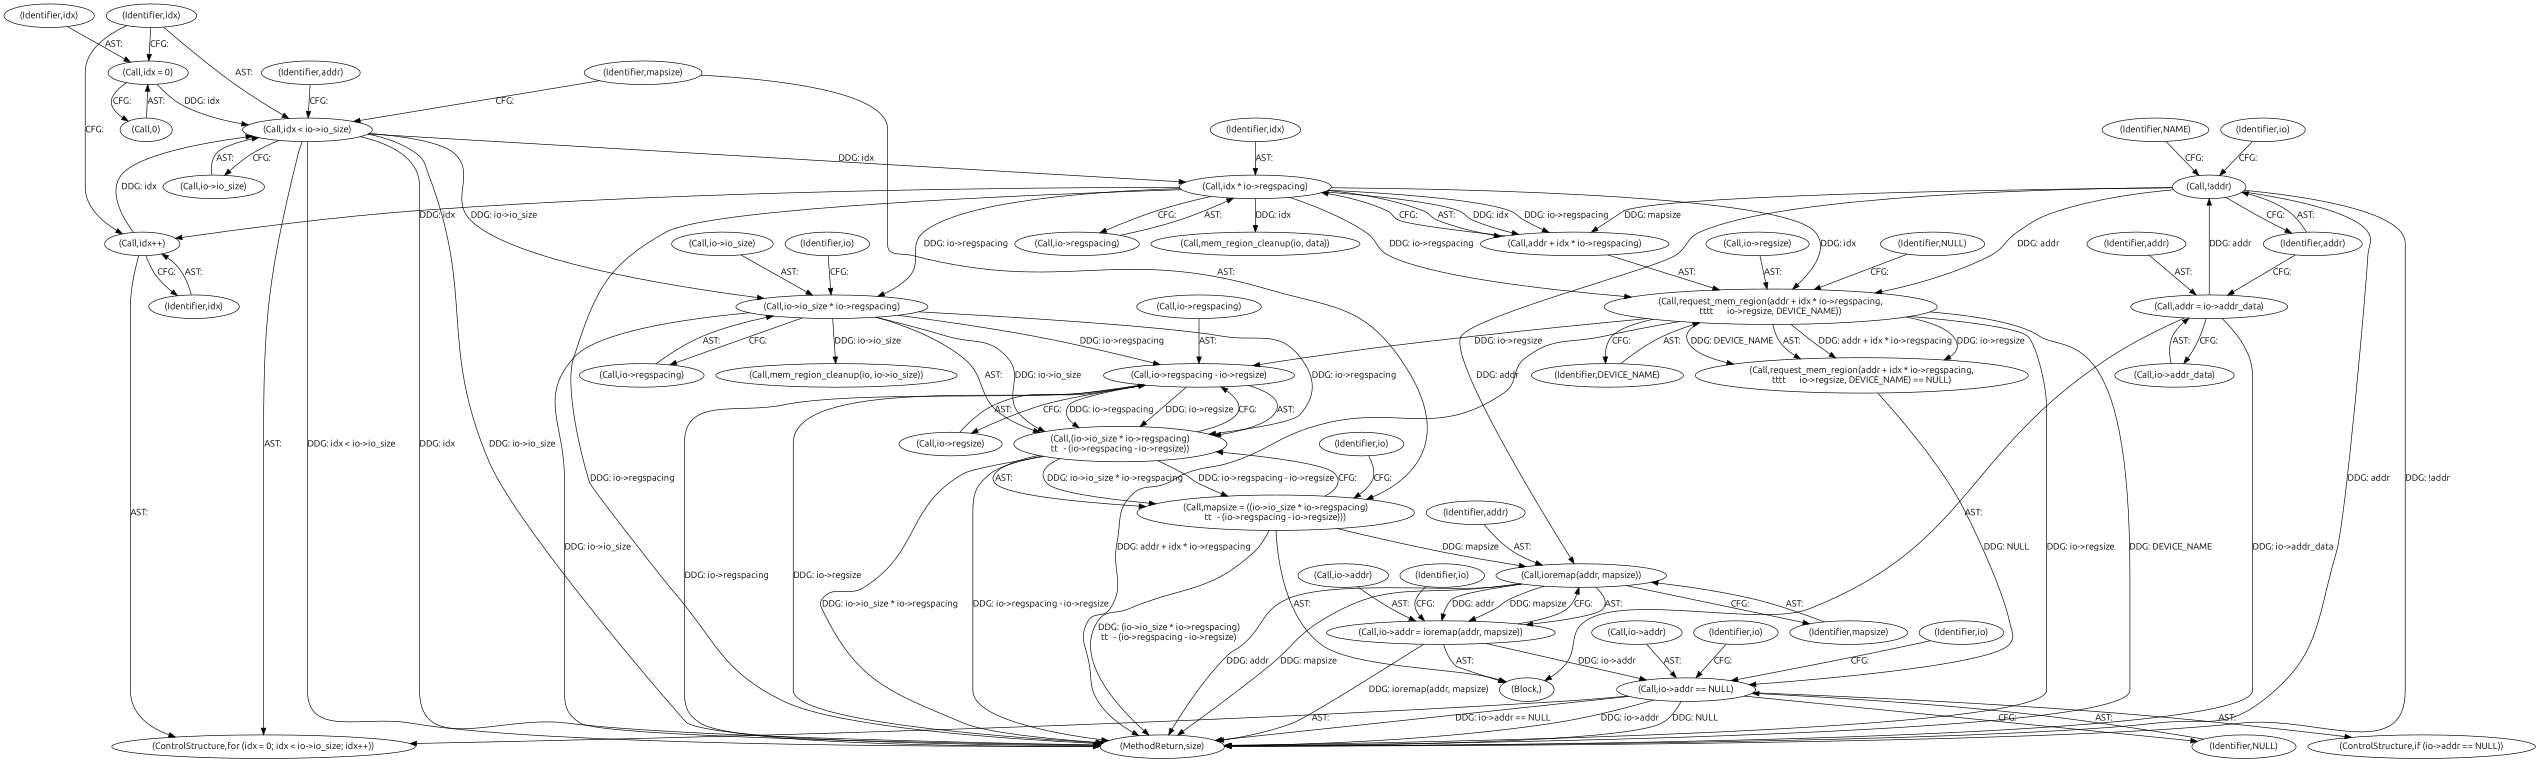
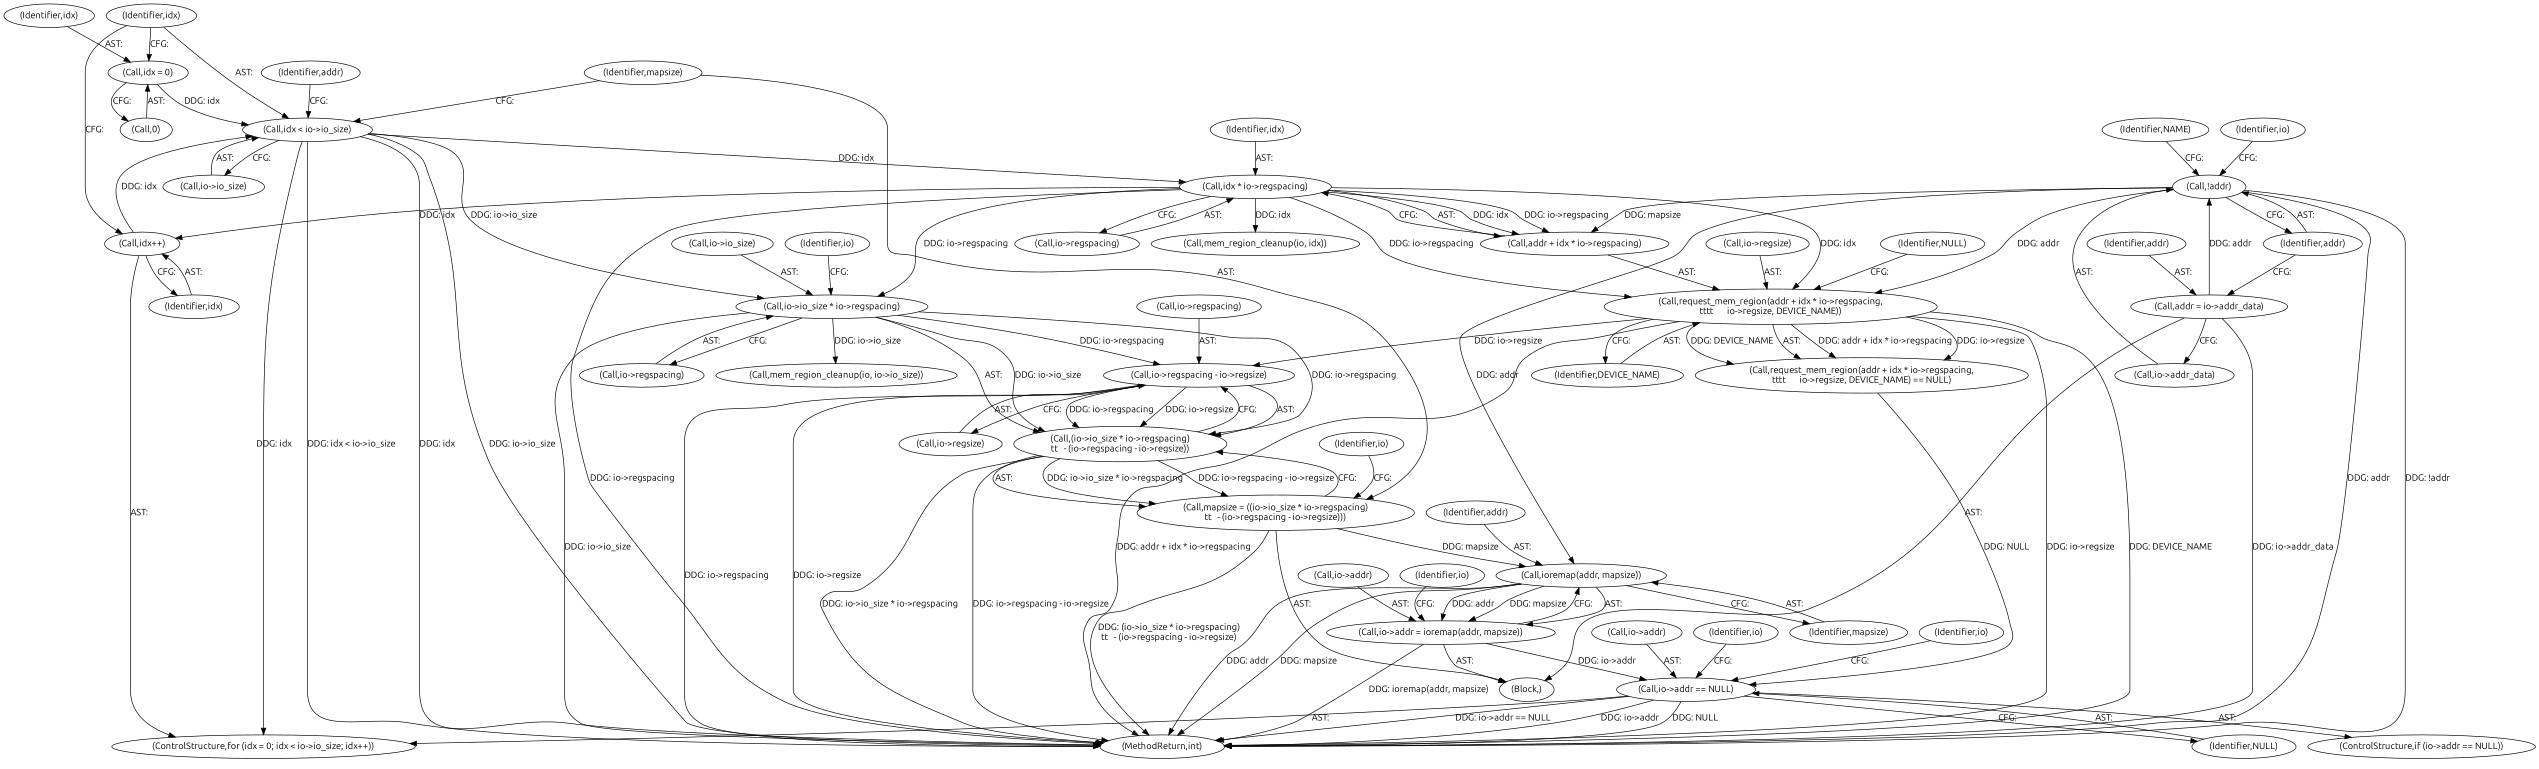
  digraph {
    fontname=Ubuntu
    node [fontname=Ubuntu]
    edge [fontname=Ubuntu]
    n1 [label="(Call,io->regspacing - io->regsize)"]
    n2 [label="(Call,(io->io_size * io->regspacing)\n\t\t   - (io->regspacing - io->regsize))"]
    n3 [label="(Call,io->regsize)"]
-   n4 [label="(MethodReturn,size)"]
+   n4 [label="(MethodReturn,int)"]
    n5 [label="(Call,mapsize = ((io->io_size * io->regspacing)\n\t\t   - (io->regspacing - io->regsize)))"]
    n6 [label="(Call,io->io_size * io->regspacing)"]
    n7 [label="(Call,io->regspacing)"]
    n8 [label="(Call,mem_region_cleanup(io, io->io_size))"]
    n9 [label="(Call,idx < io->io_size)"]
    n10 [label="(Call,idx * io->regspacing)"]
    n11 [label="(Call,io->io_size)"]
    n12 [label="(ControlStructure,for (idx = 0; idx < io->io_size; idx++))"]
    n13 [label="(Call,idx++)"]
    n14 [label="(Call,request_mem_region(addr + idx * io->regspacing,\n\t\t\t\t       io->regsize, DEVICE_NAME))"]
    n15 [label="(Call,io->regspacing)"]
    n16 [label="(Call,addr + idx * io->regspacing)"]
-   n17 [label="(Call,mem_region_cleanup(io, data))"]
+   n17 [label="(Call,mem_region_cleanup(io, idx))"]
    n18 [label="(Call,idx = 0)"]
    n19 [label="(Call,0)"]
    n20 [label="(Identifier,idx)"]
    n21 [label="(Identifier,DEVICE_NAME)"]
    n22 [label="(Call,request_mem_region(addr + idx * io->regspacing,\n\t\t\t\t       io->regsize, DEVICE_NAME) == NULL)"]
    n23 [label="(Call,io->addr == NULL)"]
    n24 [label="(Call,!addr)"]
    n25 [label="(Call,ioremap(addr, mapsize))"]
    n26 [label="(Identifier,addr)"]
    n27 [label="(Call,io->addr = ioremap(addr, mapsize))"]
    n28 [label="(Identifier,mapsize)"]
    n29 [label="(Call,addr = io->addr_data)"]
    n30 [label="(Call,io->addr_data)"]
    n31 [label="(Block,)"]
    n32 [label="(Identifier,NULL)"]
    n33 [label="(ControlStructure,if (io->addr == NULL))"]
    n34 [label="(Call,io->addr)"]
    n35 [label="(Identifier,io)"]
    n36 [label="(Call,io->regsize)"]
    n37 [label="(Identifier,addr)"]
    n38 [label="(Call,io->io_size)"]
    n39 [label="(Identifier,NAME)"]
    n40 [label="(Identifier,addr)"]
    n41 [label="(Identifier,io)"]
    n42 [label="(Identifier,io)"]
    n43 [label="(Identifier,idx)"]
    n44 [label="(Identifier,addr)"]
    n45 [label="(Identifier,io)"]
    n46 [label="(Call,io->addr)"]
    n47 [label="(Identifier,NULL)"]
    n48 [label="(Identifier,mapsize)"]
    n49 [label="(Call,io->regspacing)"]
    n50 [label="(Identifier,io)"]
    n51 [label="(Identifier,io)"]
    n52 [label="(Identifier,idx)"]
    n53 [label="(Identifier,idx)"]
    n1 -> n2 [label="AST: "]
    n1 -> n2 [label="DDG: io->regspacing"]
    n1 -> n2 [label="DDG: io->regsize"]
    n1 -> n3 [label="CFG: "]
    n1 -> n4 [label="DDG: io->regspacing"]
    n1 -> n4 [label="DDG: io->regsize"]
    n2 -> n1 [label="CFG: "]
    n2 -> n4 [label="DDG: io->io_size * io->regspacing"]
    n2 -> n4 [label="DDG: io->regspacing - io->regsize"]
    n2 -> n5 [label="AST: "]
    n2 -> n5 [label="DDG: io->io_size * io->regspacing"]
    n2 -> n5 [label="DDG: io->regspacing - io->regsize"]
    n3 -> n1 [label="AST: "]
    n5 -> n2 [label="CFG: "]
    n5 -> n4 [label="DDG: (io->io_size * io->regspacing)\n\t\t   - (io->regspacing - io->regsize)"]
    n5 -> n25 [label="DDG: mapsize"]
    n5 -> n31 [label="AST: "]
    n6 -> n1 [label="DDG: io->regspacing"]
    n6 -> n2 [label="AST: "]
    n6 -> n2 [label="DDG: io->io_size"]
    n6 -> n2 [label="DDG: io->regspacing"]
    n6 -> n4 [label="DDG: io->io_size"]
    n6 -> n7 [label="CFG: "]
    n6 -> n8 [label="DDG: io->io_size"]
    n7 -> n6 [label="AST: "]
    n9 -> n4 [label="DDG: idx < io->io_size"]
    n9 -> n4 [label="DDG: idx"]
    n9 -> n4 [label="DDG: io->io_size"]
    n9 -> n6 [label="DDG: io->io_size"]
    n9 -> n10 [label="DDG: idx"]
    n9 -> n11 [label="CFG: "]
-   n9 -> n12 [label="AST: "]
+   n9 -> n12 [label="DDG: idx"]
    n10 -> n4 [label="DDG: io->regspacing"]
    n10 -> n6 [label="DDG: io->regspacing"]
    n10 -> n13 [label="DDG: idx"]
    n10 -> n14 [label="DDG: idx"]
    n10 -> n14 [label="DDG: io->regspacing"]
    n10 -> n15 [label="CFG: "]
    n10 -> n16 [label="AST: "]
    n10 -> n16 [label="DDG: idx"]
    n10 -> n16 [label="DDG: io->regspacing"]
    n10 -> n17 [label="DDG: idx"]
    n11 -> n9 [label="AST: "]
    n13 -> n9 [label="DDG: idx"]
    n13 -> n12 [label="AST: "]
    n13 -> n20 [label="CFG: "]
    n14 -> n1 [label="DDG: io->regsize"]
    n14 -> n4 [label="DDG: addr + idx * io->regspacing"]
    n14 -> n4 [label="DDG: io->regsize"]
    n14 -> n4 [label="DDG: DEVICE_NAME"]
    n14 -> n21 [label="CFG: "]
    n14 -> n22 [label="AST: "]
    n14 -> n22 [label="DDG: addr + idx * io->regspacing"]
    n14 -> n22 [label="DDG: io->regsize"]
    n14 -> n22 [label="DDG: DEVICE_NAME"]
    n15 -> n10 [label="AST: "]
    n16 -> n10 [label="CFG: "]
    n16 -> n14 [label="AST: "]
    n18 -> n9 [label="DDG: idx"]
    n18 -> n19 [label="CFG: "]
    n19 -> n18 [label="AST: "]
    n20 -> n13 [label="AST: "]
    n21 -> n14 [label="AST: "]
    n22 -> n23 [label="DDG: NULL"]
    n23 -> n4 [label="DDG: io->addr == NULL"]
    n23 -> n4 [label="DDG: io->addr"]
    n23 -> n4 [label="DDG: NULL"]
    n23 -> n12 [label="AST: "]
    n23 -> n32 [label="CFG: "]
    n23 -> n33 [label="AST: "]
    n24 -> n4 [label="DDG: addr"]
    n24 -> n4 [label="DDG: !addr"]
    n24 -> n14 [label="DDG: addr"]
    n24 -> n16 [label="DDG: mapsize"]
    n24 -> n25 [label="DDG: addr"]
    n24 -> n26 [label="CFG: "]
    n25 -> n4 [label="DDG: addr"]
    n25 -> n4 [label="DDG: mapsize"]
    n25 -> n27 [label="AST: "]
    n25 -> n27 [label="DDG: addr"]
    n25 -> n27 [label="DDG: mapsize"]
    n25 -> n28 [label="CFG: "]
    n26 -> n24 [label="AST: "]
    n26 -> n29 [label="CFG: "]
    n27 -> n4 [label="DDG: ioremap(addr, mapsize)"]
    n27 -> n23 [label="DDG: io->addr"]
    n27 -> n25 [label="CFG: "]
    n27 -> n31 [label="AST: "]
    n28 -> n25 [label="AST: "]
    n29 -> n4 [label="DDG: io->addr_data"]
    n29 -> n24 [label="DDG: addr"]
    n29 -> n30 [label="CFG: "]
    n29 -> n31 [label="AST: "]
-   n30 -> n29 [label="AST: "]
+   n30 -> n24 [label="AST: "]
    n32 -> n23 [label="AST: "]
    n34 -> n23 [label="AST: "]
    n35 -> n23 [label="CFG: "]
    n36 -> n14 [label="AST: "]
    n37 -> n29 [label="AST: "]
    n38 -> n6 [label="AST: "]
    n39 -> n24 [label="CFG: "]
    n40 -> n9 [label="CFG: "]
    n41 -> n5 [label="CFG: "]
    n42 -> n23 [label="CFG: "]
    n43 -> n10 [label="AST: "]
    n44 -> n25 [label="AST: "]
    n45 -> n6 [label="CFG: "]
    n46 -> n27 [label="AST: "]
    n47 -> n14 [label="CFG: "]
    n48 -> n5 [label="AST: "]
    n48 -> n9 [label="CFG: "]
    n49 -> n1 [label="AST: "]
    n50 -> n27 [label="CFG: "]
    n51 -> n24 [label="CFG: "]
    n52 -> n9 [label="AST: "]
    n52 -> n13 [label="CFG: "]
    n52 -> n18 [label="CFG: "]
    n53 -> n18 [label="AST: "]
  }
